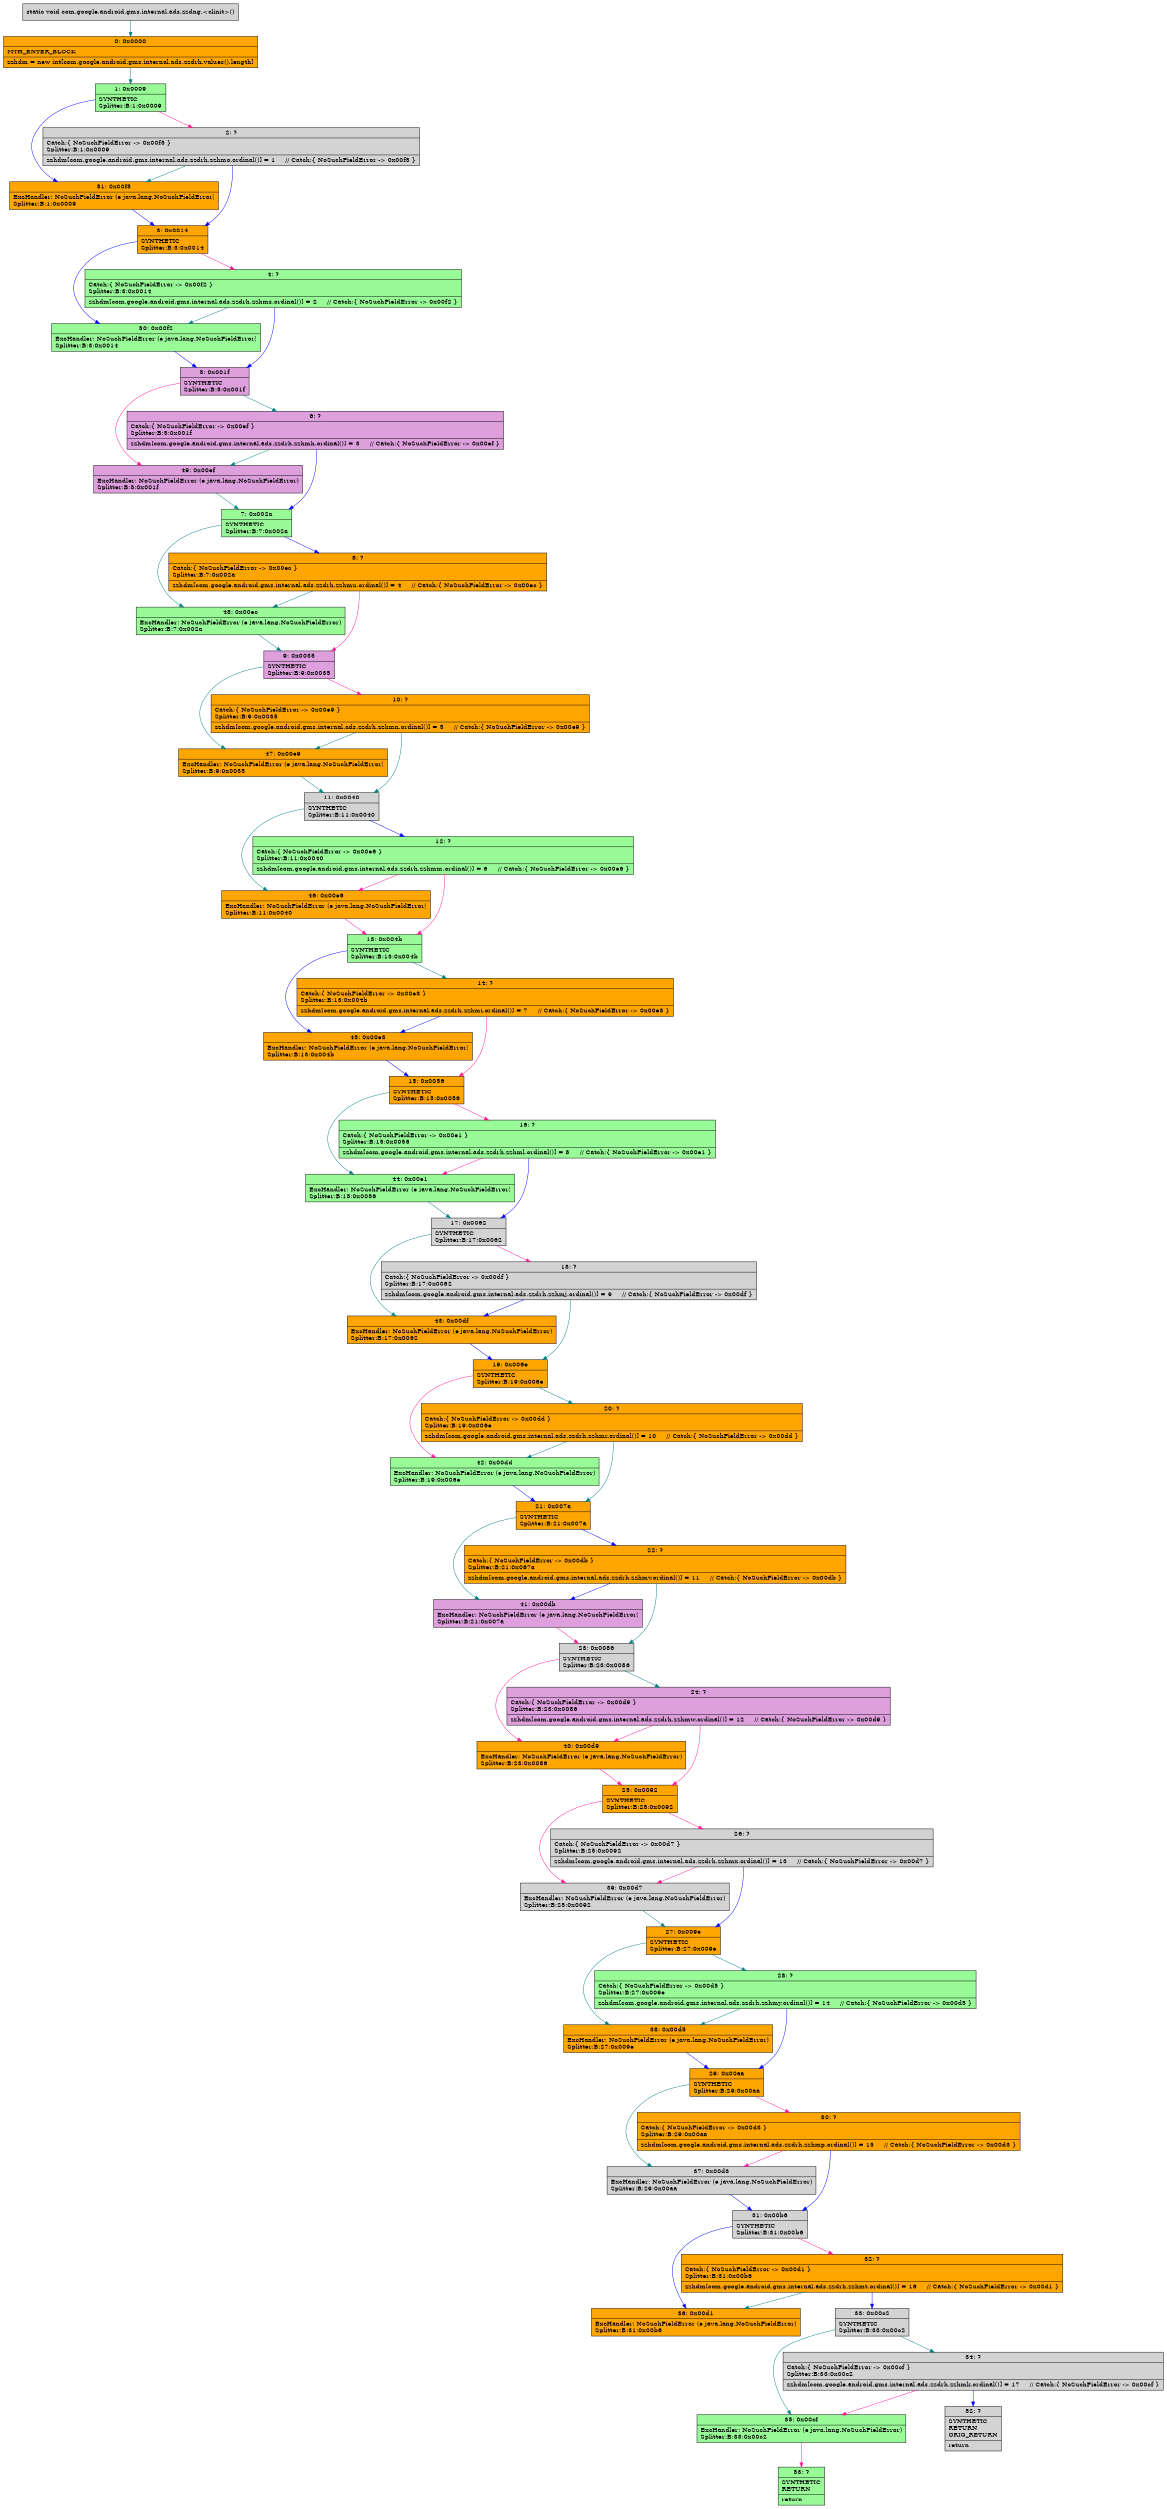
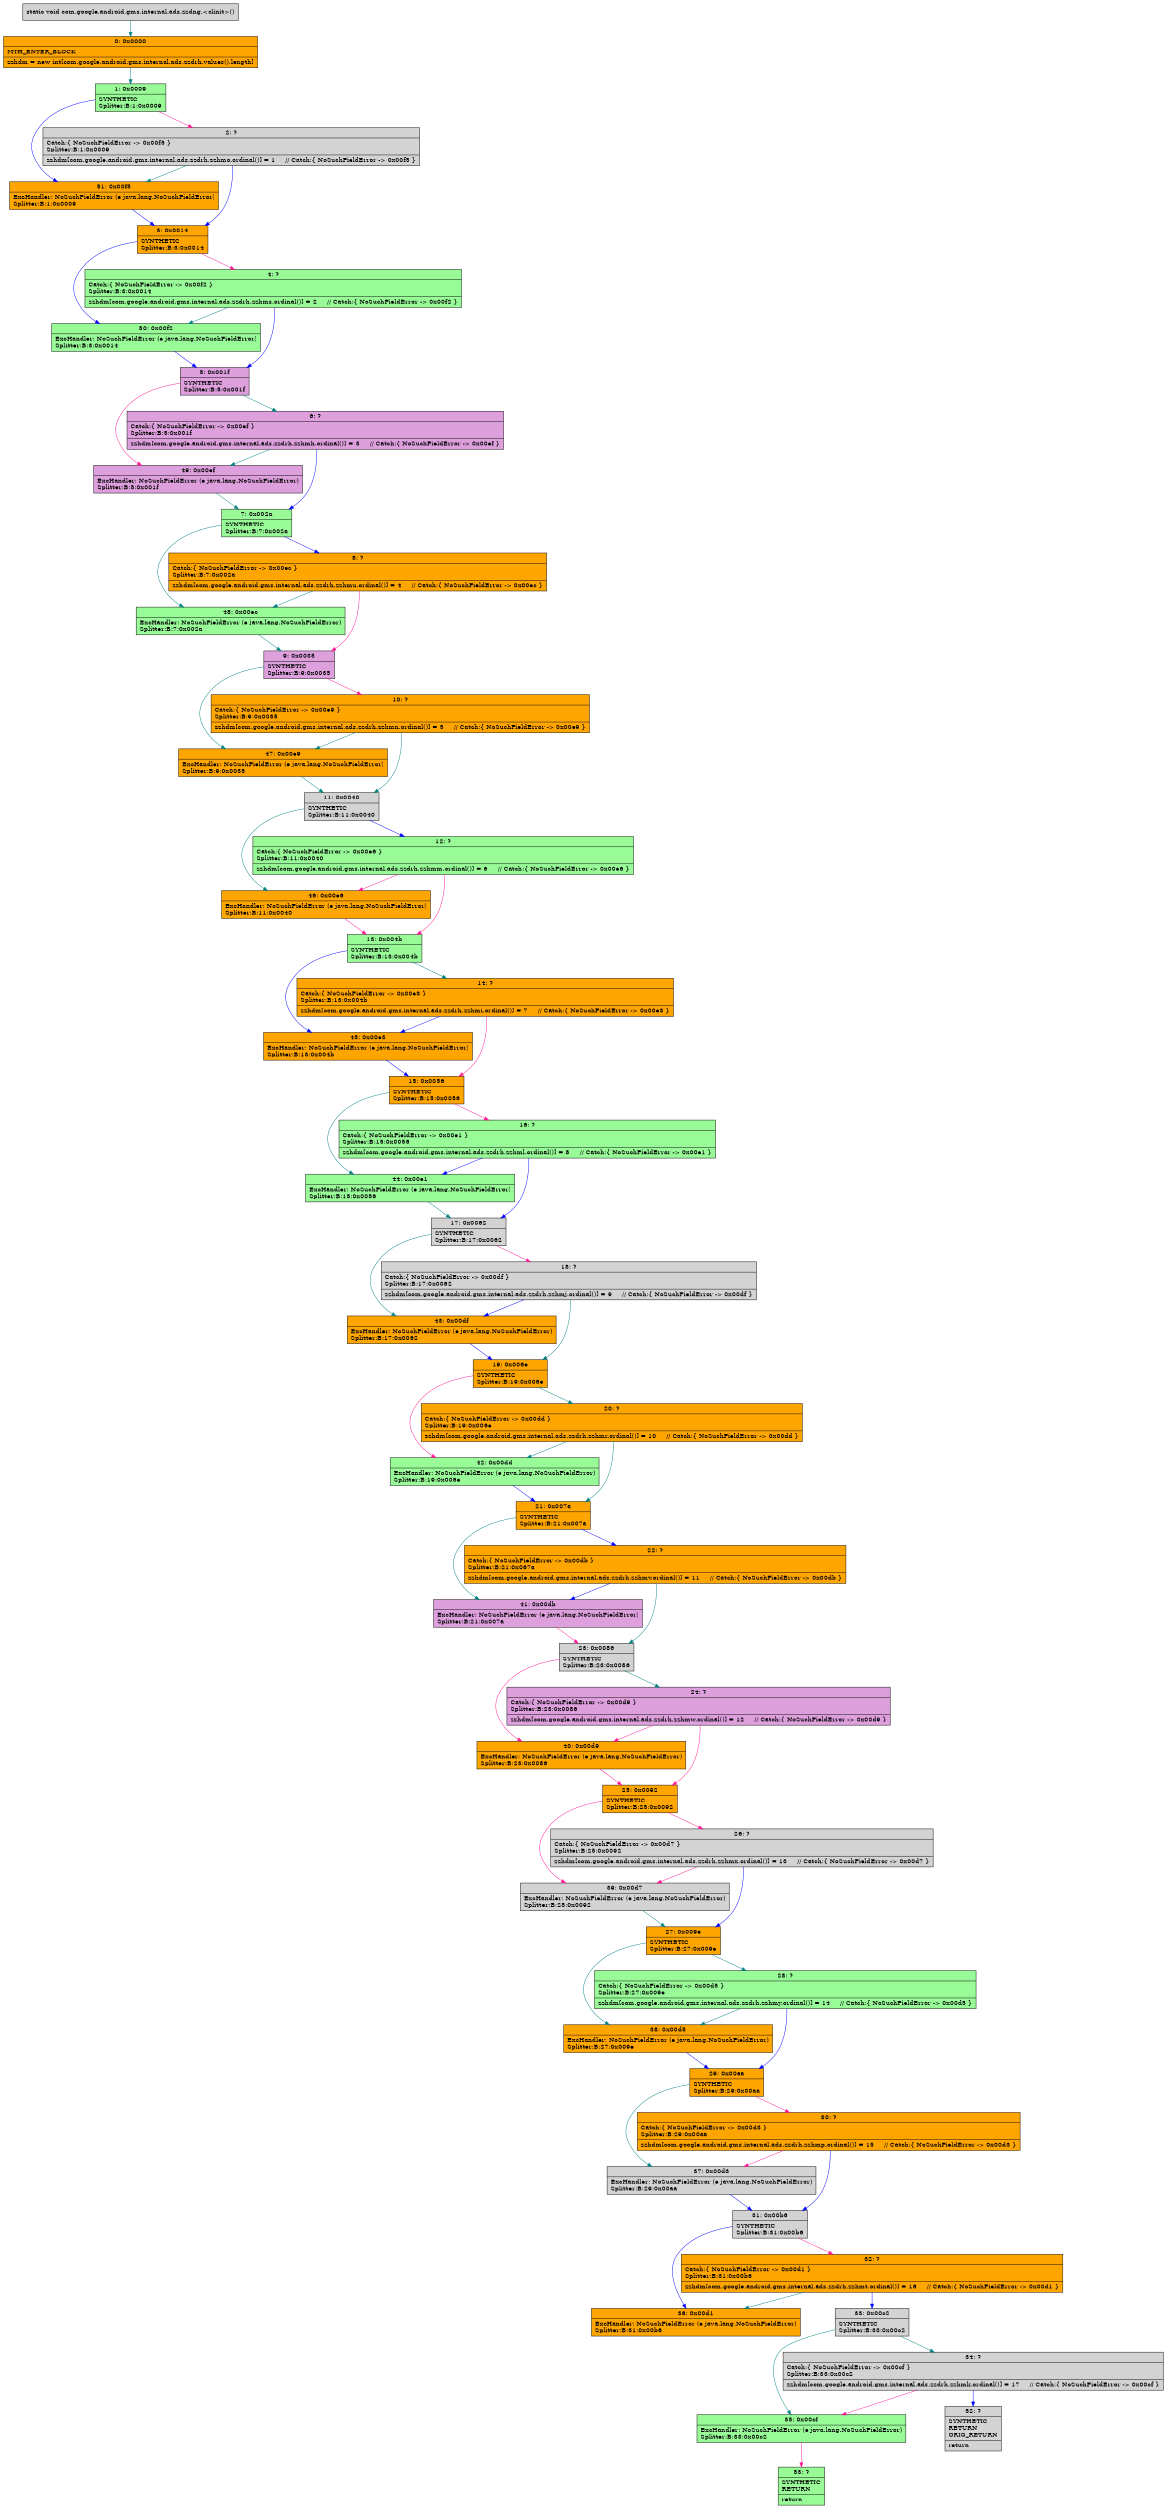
  digraph {
    node [fillcolor=orange shape=record style=filled]
    edge [color=teal]
    n1 [label="{0\:\ 0x0000|MTH_ENTER_BLOCK\l|zzhdm = new int[com.google.android.gms.internal.ads.zzdrh.values().length]\l}"]
    n2 [fillcolor=palegreen label="{1\:\ 0x0009|SYNTHETIC\lSplitter:B:1:0x0009\l}"]
    n3 [fillcolor=lightgrey label="{2\:\ ?|Catch:\{ NoSuchFieldError \-\> 0x00f5 \}\lSplitter:B:1:0x0009\l|zzhdm[com.google.android.gms.internal.ads.zzdrh.zzhmo.ordinal()] = 1     \/\/ Catch:\{ NoSuchFieldError \-\> 0x00f5 \}\l}"]
    n4 [label="{51\:\ 0x00f5|ExcHandler: NoSuchFieldError (e java.lang.NoSuchFieldError)\lSplitter:B:1:0x0009\l}"]
    n5 [label="{3\:\ 0x0014|SYNTHETIC\lSplitter:B:3:0x0014\l}"]
    n6 [fillcolor=palegreen label="{4\:\ ?|Catch:\{ NoSuchFieldError \-\> 0x00f2 \}\lSplitter:B:3:0x0014\l|zzhdm[com.google.android.gms.internal.ads.zzdrh.zzhms.ordinal()] = 2     \/\/ Catch:\{ NoSuchFieldError \-\> 0x00f2 \}\l}"]
    n7 [fillcolor=palegreen label="{50\:\ 0x00f2|ExcHandler: NoSuchFieldError (e java.lang.NoSuchFieldError)\lSplitter:B:3:0x0014\l}"]
    n8 [fillcolor=plum label="{5\:\ 0x001f|SYNTHETIC\lSplitter:B:5:0x001f\l}"]
    n9 [fillcolor=plum label="{6\:\ ?|Catch:\{ NoSuchFieldError \-\> 0x00ef \}\lSplitter:B:5:0x001f\l|zzhdm[com.google.android.gms.internal.ads.zzdrh.zzhmh.ordinal()] = 3     \/\/ Catch:\{ NoSuchFieldError \-\> 0x00ef \}\l}"]
    n10 [fillcolor=plum label="{49\:\ 0x00ef|ExcHandler: NoSuchFieldError (e java.lang.NoSuchFieldError)\lSplitter:B:5:0x001f\l}"]
    n11 [fillcolor=palegreen label="{7\:\ 0x002a|SYNTHETIC\lSplitter:B:7:0x002a\l}"]
    n12 [label="{8\:\ ?|Catch:\{ NoSuchFieldError \-\> 0x00ec \}\lSplitter:B:7:0x002a\l|zzhdm[com.google.android.gms.internal.ads.zzdrh.zzhmu.ordinal()] = 4     \/\/ Catch:\{ NoSuchFieldError \-\> 0x00ec \}\l}"]
    n13 [fillcolor=palegreen label="{48\:\ 0x00ec|ExcHandler: NoSuchFieldError (e java.lang.NoSuchFieldError)\lSplitter:B:7:0x002a\l}"]
    n14 [fillcolor=plum label="{9\:\ 0x0035|SYNTHETIC\lSplitter:B:9:0x0035\l}"]
    n15 [label="{10\:\ ?|Catch:\{ NoSuchFieldError \-\> 0x00e9 \}\lSplitter:B:9:0x0035\l|zzhdm[com.google.android.gms.internal.ads.zzdrh.zzhmn.ordinal()] = 5     \/\/ Catch:\{ NoSuchFieldError \-\> 0x00e9 \}\l}"]
    n16 [label="{47\:\ 0x00e9|ExcHandler: NoSuchFieldError (e java.lang.NoSuchFieldError)\lSplitter:B:9:0x0035\l}"]
    n17 [fillcolor=lightgrey label="{11\:\ 0x0040|SYNTHETIC\lSplitter:B:11:0x0040\l}"]
    n18 [fillcolor=palegreen label="{12\:\ ?|Catch:\{ NoSuchFieldError \-\> 0x00e6 \}\lSplitter:B:11:0x0040\l|zzhdm[com.google.android.gms.internal.ads.zzdrh.zzhmm.ordinal()] = 6     \/\/ Catch:\{ NoSuchFieldError \-\> 0x00e6 \}\l}"]
    n19 [label="{46\:\ 0x00e6|ExcHandler: NoSuchFieldError (e java.lang.NoSuchFieldError)\lSplitter:B:11:0x0040\l}"]
    n20 [fillcolor=palegreen label="{13\:\ 0x004b|SYNTHETIC\lSplitter:B:13:0x004b\l}"]
    n21 [label="{14\:\ ?|Catch:\{ NoSuchFieldError \-\> 0x00e3 \}\lSplitter:B:13:0x004b\l|zzhdm[com.google.android.gms.internal.ads.zzdrh.zzhmi.ordinal()] = 7     \/\/ Catch:\{ NoSuchFieldError \-\> 0x00e3 \}\l}"]
    n22 [label="{45\:\ 0x00e3|ExcHandler: NoSuchFieldError (e java.lang.NoSuchFieldError)\lSplitter:B:13:0x004b\l}"]
    n23 [label="{15\:\ 0x0056|SYNTHETIC\lSplitter:B:15:0x0056\l}"]
    n24 [fillcolor=palegreen label="{16\:\ ?|Catch:\{ NoSuchFieldError \-\> 0x00e1 \}\lSplitter:B:15:0x0056\l|zzhdm[com.google.android.gms.internal.ads.zzdrh.zzhml.ordinal()] = 8     \/\/ Catch:\{ NoSuchFieldError \-\> 0x00e1 \}\l}"]
    n25 [fillcolor=palegreen label="{44\:\ 0x00e1|ExcHandler: NoSuchFieldError (e java.lang.NoSuchFieldError)\lSplitter:B:15:0x0056\l}"]
    n26 [fillcolor=lightgrey label="{17\:\ 0x0062|SYNTHETIC\lSplitter:B:17:0x0062\l}"]
    n27 [fillcolor=lightgrey label="{18\:\ ?|Catch:\{ NoSuchFieldError \-\> 0x00df \}\lSplitter:B:17:0x0062\l|zzhdm[com.google.android.gms.internal.ads.zzdrh.zzhmj.ordinal()] = 9     \/\/ Catch:\{ NoSuchFieldError \-\> 0x00df \}\l}"]
    n28 [label="{43\:\ 0x00df|ExcHandler: NoSuchFieldError (e java.lang.NoSuchFieldError)\lSplitter:B:17:0x0062\l}"]
    n29 [label="{19\:\ 0x006e|SYNTHETIC\lSplitter:B:19:0x006e\l}"]
    n30 [label="{20\:\ ?|Catch:\{ NoSuchFieldError \-\> 0x00dd \}\lSplitter:B:19:0x006e\l|zzhdm[com.google.android.gms.internal.ads.zzdrh.zzhmr.ordinal()] = 10     \/\/ Catch:\{ NoSuchFieldError \-\> 0x00dd \}\l}"]
    n31 [fillcolor=palegreen label="{42\:\ 0x00dd|ExcHandler: NoSuchFieldError (e java.lang.NoSuchFieldError)\lSplitter:B:19:0x006e\l}"]
    n32 [label="{21\:\ 0x007a|SYNTHETIC\lSplitter:B:21:0x007a\l}"]
    n33 [label="{22\:\ ?|Catch:\{ NoSuchFieldError \-\> 0x00db \}\lSplitter:B:21:0x067a\l|zzhdm[com.google.android.gms.internal.ads.zzdrh.zzhmv.ordinal()] = 11     \/\/ Catch:\{ NoSuchFieldError \-\> 0x00db \}\l}"]
    n34 [fillcolor=plum label="{41\:\ 0x00db|ExcHandler: NoSuchFieldError (e java.lang.NoSuchFieldError)\lSplitter:B:21:0x007a\l}"]
    n35 [fillcolor=lightgrey label="{23\:\ 0x0086|SYNTHETIC\lSplitter:B:23:0x0086\l}"]
    n36 [fillcolor=plum label="{24\:\ ?|Catch:\{ NoSuchFieldError \-\> 0x00d9 \}\lSplitter:B:23:0x0086\l|zzhdm[com.google.android.gms.internal.ads.zzdrh.zzhmw.ordinal()] = 12     \/\/ Catch:\{ NoSuchFieldError \-\> 0x00d9 \}\l}"]
    n37 [label="{40\:\ 0x00d9|ExcHandler: NoSuchFieldError (e java.lang.NoSuchFieldError)\lSplitter:B:23:0x0086\l}"]
    n38 [label="{25\:\ 0x0092|SYNTHETIC\lSplitter:B:25:0x0092\l}"]
    n39 [fillcolor=lightgrey label="{26\:\ ?|Catch:\{ NoSuchFieldError \-\> 0x00d7 \}\lSplitter:B:25:0x0092\l|zzhdm[com.google.android.gms.internal.ads.zzdrh.zzhmx.ordinal()] = 13     \/\/ Catch:\{ NoSuchFieldError \-\> 0x00d7 \}\l}"]
    n40 [fillcolor=lightgrey label="{39\:\ 0x00d7|ExcHandler: NoSuchFieldError (e java.lang.NoSuchFieldError)\lSplitter:B:25:0x0092\l}"]
    n41 [label="{27\:\ 0x009e|SYNTHETIC\lSplitter:B:27:0x009e\l}"]
    n42 [fillcolor=palegreen label="{28\:\ ?|Catch:\{ NoSuchFieldError \-\> 0x00d5 \}\lSplitter:B:27:0x009e\l|zzhdm[com.google.android.gms.internal.ads.zzdrh.zzhmy.ordinal()] = 14     \/\/ Catch:\{ NoSuchFieldError \-\> 0x00d5 \}\l}"]
    n43 [label="{38\:\ 0x00d5|ExcHandler: NoSuchFieldError (e java.lang.NoSuchFieldError)\lSplitter:B:27:0x009e\l}"]
    n44 [label="{29\:\ 0x00aa|SYNTHETIC\lSplitter:B:29:0x00aa\l}"]
    n45 [label="{30\:\ ?|Catch:\{ NoSuchFieldError \-\> 0x00d3 \}\lSplitter:B:29:0x00aa\l|zzhdm[com.google.android.gms.internal.ads.zzdrh.zzhmp.ordinal()] = 15     \/\/ Catch:\{ NoSuchFieldError \-\> 0x00d3 \}\l}"]
    n46 [fillcolor=lightgrey label="{37\:\ 0x00d3|ExcHandler: NoSuchFieldError (e java.lang.NoSuchFieldError)\lSplitter:B:29:0x00aa\l}"]
    n47 [fillcolor=lightgrey label="{31\:\ 0x00b6|SYNTHETIC\lSplitter:B:31:0x00b6\l}"]
    n48 [label="{32\:\ ?|Catch:\{ NoSuchFieldError \-\> 0x00d1 \}\lSplitter:B:31:0x00b6\l|zzhdm[com.google.android.gms.internal.ads.zzdrh.zzhmt.ordinal()] = 16     \/\/ Catch:\{ NoSuchFieldError \-\> 0x00d1 \}\l}"]
    n49 [label="{36\:\ 0x00d1|ExcHandler: NoSuchFieldError (e java.lang.NoSuchFieldError)\lSplitter:B:31:0x00b6\l}"]
    n50 [fillcolor=lightgrey label="{33\:\ 0x00c2|SYNTHETIC\lSplitter:B:33:0x00c2\l}"]
    n51 [fillcolor=lightgrey label="{34\:\ ?|Catch:\{ NoSuchFieldError \-\> 0x00cf \}\lSplitter:B:33:0x00c2\l|zzhdm[com.google.android.gms.internal.ads.zzdrh.zzhmk.ordinal()] = 17     \/\/ Catch:\{ NoSuchFieldError \-\> 0x00cf \}\l}"]
    n52 [fillcolor=palegreen label="{35\:\ 0x00cf|ExcHandler: NoSuchFieldError (e java.lang.NoSuchFieldError)\lSplitter:B:33:0x00c2\l}"]
    n53 [fillcolor=lightgrey label="{52\:\ ?|SYNTHETIC\lRETURN\lORIG_RETURN\l|return\l}"]
    n54 [fillcolor=palegreen label="{53\:\ ?|SYNTHETIC\lRETURN\l|return\l}"]
    n55 [fillcolor=lightgrey label="{static void com.google.android.gms.internal.ads.zzdng.\<clinit\>() }"]
    n1 -> n2
    n2 -> n3 [color=deeppink]
    n2 -> n4 [color=blue]
    n3 -> n4
    n3 -> n5 [color=blue]
    n4 -> n5 [color=blue]
    n5 -> n6 [color=deeppink]
    n5 -> n7 [color=blue]
    n6 -> n7
    n6 -> n8 [color=blue]
    n7 -> n8 [color=blue]
    n8 -> n9
    n8 -> n10 [color=deeppink]
    n9 -> n10
    n9 -> n11 [color=blue]
    n10 -> n11
    n11 -> n12 [color=blue]
    n11 -> n13
    n12 -> n13
    n12 -> n14 [color=deeppink]
    n13 -> n14
    n14 -> n15 [color=deeppink]
    n14 -> n16
    n15 -> n16
    n15 -> n17
    n16 -> n17
    n17 -> n18 [color=blue]
    n17 -> n19
    n18 -> n19 [color=deeppink]
    n18 -> n20 [color=deeppink]
    n19 -> n20 [color=deeppink]
    n20 -> n21
    n20 -> n22 [color=blue]
    n21 -> n22 [color=blue]
    n21 -> n23 [color=deeppink]
    n22 -> n23 [color=blue]
    n23 -> n24 [color=deeppink]
    n23 -> n25
-   n24 -> n25 [color=deeppink]
+   n24 -> n25 [color=blue]
    n24 -> n26 [color=blue]
    n25 -> n26
    n26 -> n27 [color=deeppink]
    n26 -> n28
    n27 -> n28 [color=blue]
    n27 -> n29
    n28 -> n29 [color=blue]
    n29 -> n30
    n29 -> n31 [color=deeppink]
    n30 -> n31
    n30 -> n32
    n31 -> n32 [color=blue]
    n32 -> n33 [color=blue]
    n32 -> n34
    n33 -> n34 [color=blue]
    n33 -> n35
    n34 -> n35 [color=deeppink]
    n35 -> n36
    n35 -> n37 [color=deeppink]
    n36 -> n37 [color=deeppink]
    n36 -> n38 [color=deeppink]
    n37 -> n38 [color=deeppink]
    n38 -> n39 [color=deeppink]
    n38 -> n40 [color=deeppink]
    n39 -> n40 [color=deeppink]
    n39 -> n41 [color=blue]
    n40 -> n41
    n41 -> n42
    n41 -> n43
    n42 -> n43
    n42 -> n44 [color=blue]
    n43 -> n44 [color=blue]
    n44 -> n45 [color=deeppink]
    n44 -> n46
    n45 -> n46 [color=deeppink]
    n45 -> n47 [color=blue]
    n46 -> n47 [color=blue]
    n47 -> n48 [color=deeppink]
    n47 -> n49 [color=blue]
    n48 -> n49
    n48 -> n50 [color=blue]
    n50 -> n51
    n50 -> n52
    n51 -> n52 [color=deeppink]
    n51 -> n53 [color=blue]
    n52 -> n54 [color=deeppink]
    n55 -> n1
  }
